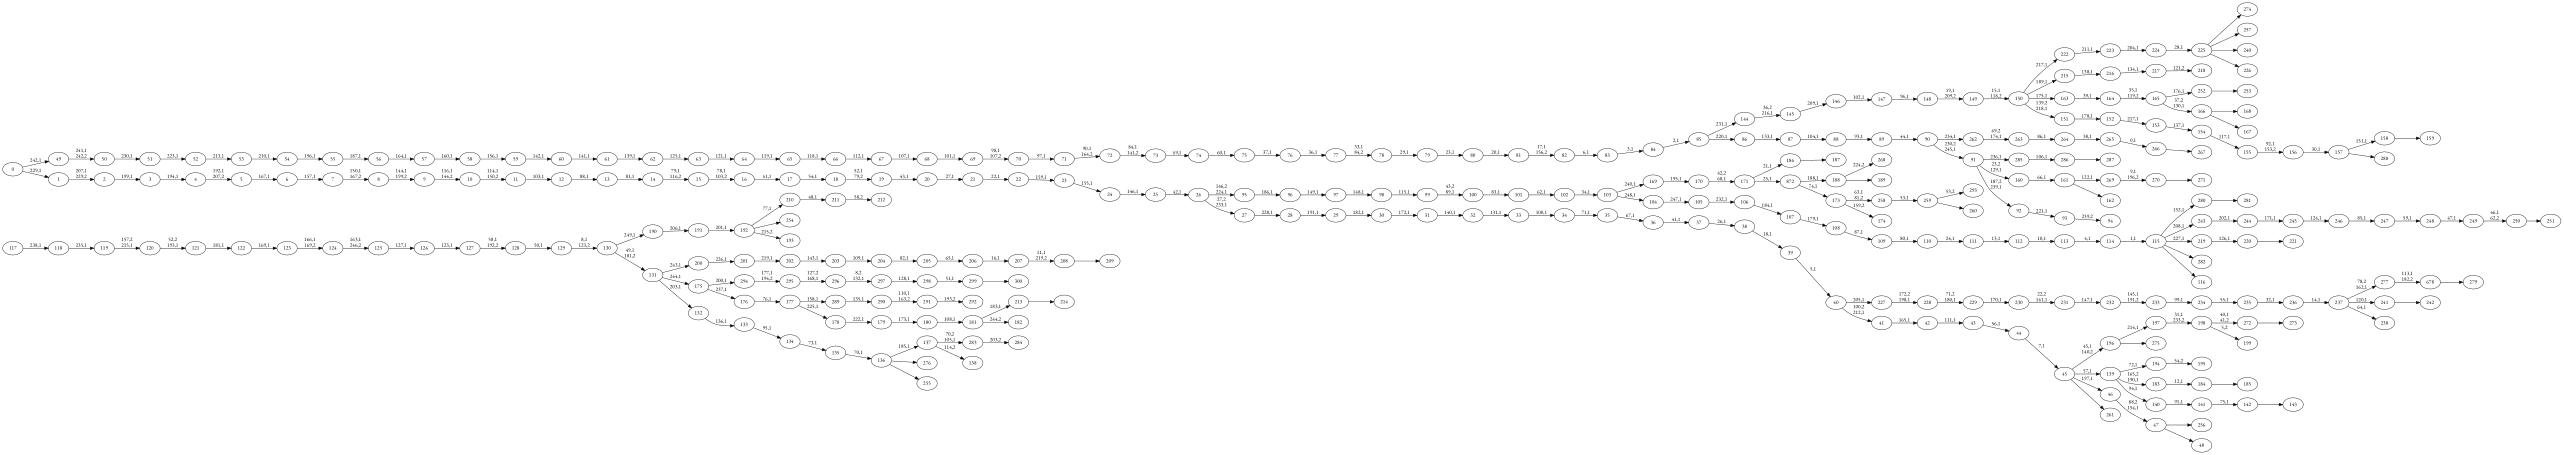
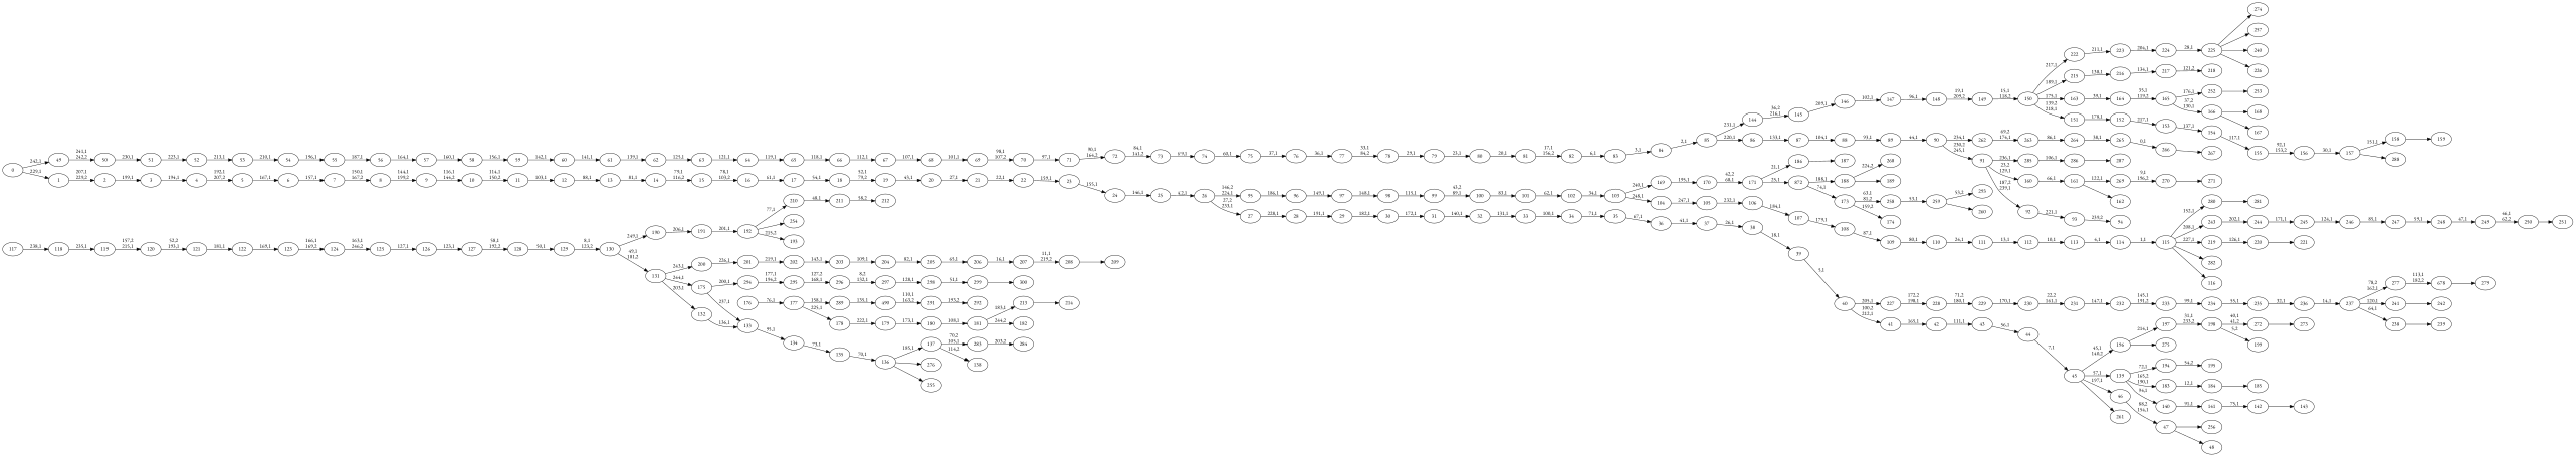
  digraph {
    fontname="EB Garamond"
    rankdir=LR
    node [fontname="EB Garamond"]
    edge [fontname="EB Garamond"]
    299
    300
    298
    297
    296
    295
    294
    291
    292
-   290
+   290 [label=490]
    289
    286
    287
    285
    283
    284
    280
    281
    n19 [label=678]
    279
    277
    272
    273
    270
    271
    269
    266
    267
    265
    264
    263
    262
    259
    293
    260
    258
    252
    253
    250
    251
    249
    248
    247
    246
    245
    244
    243
    241
    242
    238
+   239
    237
    236
    235
    234
    233
    232
    231
    230
    229
    228
    227
    225
    274
    257
    240
    226
    224
    223
    222
    220
    221
    219
    217
    218
    216
    215
    213
    214
    211
    212
    210
    208
    209
    207
    206
    205
    204
    203
    202
    201
    200
    198
    199
    197
    196
    275
    194
    195
    192
    254
    193
    191
    190
    188
    268
    189
    186
    187
    184
    185
    183
    181
    182
    180
    179
    178
    177
    176
    175
    173
    174
    n123 [label=872]
    171
    170
    169
    166
    168
    167
    165
    164
    163
    161
    162
    160
    158
    159
    157
    288
    156
    155
    154
    153
    152
    151
    150
    149
    148
    147
    146
    145
    144
    142
    143
    141
    140
    139
    137
    138
    136
    276
    255
    135
    134
    133
    132
    131
    130
    129
    128
    127
    126
    125
    124
    123
    122
    121
    120
    119
    118
    117
    115
    282
    116
    114
    113
    112
    111
    110
    109
    108
    107
    106
    105
    104
    103
    102
    101
    100
    99
    98
    97
    96
    95
    93
    94
    92
    91
    90
    89
    88
    87
    86
    85
    84
    83
    82
    81
    80
    79
    78
    77
    76
    75
    74
    73
    72
    71
    70
    69
    68
    67
    66
    65
    64
    63
    62
    61
    60
    59
    58
    57
    56
    55
    54
    53
    52
    51
    50
    49
    47
    256
    48
    46
    45
    261
    44
    43
    42
    41
    40
    39
    38
    37
    36
    35
    34
    33
    32
    31
    30
    29
    28
    27
    26
    25
    24
    23
    22
    21
    20
    19
    18
    17
    16
    15
    14
    13
    12
    11
    10
    9
    8
    7
    6
    5
    4
    3
    2
    1
    0
    299 -> 300
    298 -> 299 [label="51,1"]
    297 -> 298 [label="128,1"]
    296 -> 297 [label="8,2\n132,1"]
    295 -> 296 [label="127,2\n168,1"]
    294 -> 295 [label="177,1\n194,2"]
    291 -> 292 [label="193,2"]
    290 -> 291 [label="110,1\n163,2"]
    289 -> 290 [label="135,1"]
    286 -> 287
    285 -> 286 [label="106,1"]
    283 -> 284 [label="203,2"]
    280 -> 281
    n19 -> 279
    277 -> n19 [label="113,1\n182,2"]
    272 -> 273
    270 -> 271
    269 -> 270 [label="9,1\n196,2"]
    266 -> 267
    265 -> 266 [label="0,1"]
    264 -> 265 [label="38,1"]
    263 -> 264 [label="86,1"]
    262 -> 263 [label="69,2\n174,1"]
    259 -> 293 [label="53,2"]
    259 -> 260
    258 -> 259 [label="53,1"]
    252 -> 253
    250 -> 251
    249 -> 250 [label="46,1\n62,2"]
    248 -> 249 [label="47,1"]
    247 -> 248 [label="59,1"]
    246 -> 247 [label="85,1"]
    245 -> 246 [label="124,1"]
    244 -> 245 [label="171,1"]
    243 -> 244 [label="202,1"]
    241 -> 242
+   238 -> 239
    237 -> 277 [label="78,2\n162,1"]
    237 -> 241 [label="120,1"]
    237 -> 238 [label="64,1"]
    236 -> 237 [label="14,1"]
    235 -> 236 [label="32,1"]
    234 -> 235 [label="55,1"]
    233 -> 234 [label="99,1"]
    232 -> 233 [label="145,1\n191,2"]
    231 -> 232 [label="147,1"]
    230 -> 231 [label="22,2\n161,1"]
    229 -> 230 [label="170,1"]
    228 -> 229 [label="71,2\n180,1"]
    227 -> 228 [label="172,2\n198,1"]
    225 -> 274
    225 -> 257
    225 -> 240
    225 -> 226
    224 -> 225 [label="28,1"]
    223 -> 224 [label="204,1"]
    222 -> 223 [label="211,1"]
    220 -> 221
    219 -> 220 [label="126,1"]
    217 -> 218 [label="121,2"]
    216 -> 217 [label="134,1"]
    215 -> 216 [label="138,1"]
    213 -> 214
    211 -> 212 [label="58,2"]
    210 -> 211 [label="48,1"]
    208 -> 209
    207 -> 208 [label="11,1\n219,2"]
    206 -> 207 [label="16,1"]
    205 -> 206 [label="65,1"]
    204 -> 205 [label="82,1"]
    203 -> 204 [label="109,1"]
    202 -> 203 [label="143,1"]
    201 -> 202 [label="219,1"]
    200 -> 201 [label="226,1"]
    198 -> 272 [label="40,1\n41,2"]
    198 -> 199 [label="5,2"]
    197 -> 198 [label="31,1\n233,2"]
    196 -> 197 [label="214,1"]
    196 -> 275
    194 -> 195 [label="54,2"]
    192 -> 210 [label="77,1"]
    192 -> 254
    192 -> 193 [label="215,2"]
    191 -> 192 [label="201,1"]
    190 -> 191 [label="206,1"]
    188 -> 268 [label="224,2"]
    188 -> 189
    186 -> 187
    184 -> 185
    183 -> 184 [label="12,1"]
    181 -> 213 [label="183,1"]
    181 -> 182 [label="244,2"]
    180 -> 181 [label="108,1"]
    179 -> 180 [label="173,1"]
    178 -> 179 [label="222,1"]
    177 -> 289 [label="158,1"]
    177 -> 178 [label="225,1"]
    176 -> 177 [label="76,1"]
    175 -> 294 [label="200,1"]
-   175 -> 176 [label="237,1"]
+   175 -> 133 [label="237,1"]
    173 -> 258 [label="63,1\n81,2"]
    173 -> 174 [label="159,2"]
    n123 -> 188 [label="188,1"]
    n123 -> 173 [label="74,1"]
    171 -> 186 [label="21,1"]
    171 -> n123 [label="25,1"]
    170 -> 171 [label="42,2\n68,1"]
    169 -> 170 [label="195,1"]
    166 -> 168
    166 -> 167
    165 -> 252 [label="176,1"]
    165 -> 166 [label="37,2\n130,1"]
    164 -> 165 [label="35,1\n119,2"]
    163 -> 164 [label="39,1"]
    161 -> 269 [label="122,1"]
    161 -> 162
    160 -> 161 [label="66,1"]
    158 -> 159
    157 -> 158 [label="151,1"]
    157 -> 288
    156 -> 157 [label="30,1"]
    155 -> 156 [label="92,1\n153,2"]
    154 -> 155 [label="117,1"]
    153 -> 154 [label="137,1"]
    152 -> 153 [label="217,1"]
    151 -> 152 [label="178,1"]
    150 -> 222 [label="217,1"]
    150 -> 215 [label="189,1"]
    150 -> 163 [label="175,1"]
    150 -> 151 [label="139,2\n218,1"]
    149 -> 150 [label="15,1\n118,2"]
    148 -> 149 [label="19,1\n209,2"]
    147 -> 148 [label="96,1"]
    146 -> 147 [label="102,1"]
    145 -> 146 [label="209,1"]
    144 -> 145 [label="36,2\n216,1"]
    142 -> 143
    141 -> 142 [label="75,1"]
    140 -> 141 [label="91,1"]
    139 -> 194 [label="72,1"]
    139 -> 183 [label="165,2\n190,1"]
    139 -> 140 [label="94,1"]
    137 -> 283 [label="70,2\n105,1"]
    137 -> 138 [label="114,2"]
    136 -> 137 [label="185,1"]
    136 -> 276
    136 -> 255
    135 -> 136 [label="70,1"]
    134 -> 135 [label="73,1"]
    133 -> 134 [label="95,1"]
    132 -> 133 [label="136,1"]
    131 -> 200 [label="243,1"]
    131 -> 175 [label="244,1"]
    131 -> 132 [label="203,1"]
    130 -> 190 [label="249,1"]
    130 -> 131 [label="49,1\n181,2"]
    129 -> 130 [label="8,1\n123,2"]
    128 -> 129 [label="50,1"]
    127 -> 128 [label="58,1\n192,2"]
    126 -> 127 [label="123,1"]
    125 -> 126 [label="127,1"]
    124 -> 125 [label="163,1\n246,2"]
    123 -> 124 [label="166,1\n169,2"]
    122 -> 123 [label="169,1"]
    121 -> 122 [label="181,1"]
    120 -> 121 [label="52,2\n193,1"]
    119 -> 120 [label="157,2\n215,1"]
    118 -> 119 [label="235,1"]
    117 -> 118 [label="238,1"]
    115 -> 280 [label="152,1"]
    115 -> 243 [label="208,1"]
    115 -> 219 [label="227,1"]
    115 -> 282
    115 -> 116
    114 -> 115 [label="1,1"]
    113 -> 114 [label="4,1"]
    112 -> 113 [label="10,1"]
    111 -> 112 [label="13,1"]
    110 -> 111 [label="24,1"]
    109 -> 110 [label="80,1"]
    108 -> 109 [label="87,1"]
    107 -> 108 [label="179,1"]
    106 -> 107 [label="184,1"]
    105 -> 106 [label="232,1"]
    104 -> 105 [label="247,1"]
    103 -> 169 [label="240,1"]
    103 -> 104 [label="248,1"]
    102 -> 103 [label="34,1"]
    101 -> 102 [label="62,1"]
    100 -> 101 [label="83,1"]
    99 -> 100 [label="43,2\n89,1"]
    98 -> 99 [label="115,1"]
    97 -> 98 [label="148,1"]
    96 -> 97 [label="149,1"]
    95 -> 96 [label="186,1"]
    93 -> 94 [label="239,2"]
    92 -> 93 [label="221,1"]
    91 -> 285 [label="236,1"]
    91 -> 160 [label="23,2\n129,1"]
    91 -> 92 [label="187,2\n239,1"]
    90 -> 262 [label="234,1"]
    90 -> 91 [label="230,2\n245,1"]
    89 -> 90 [label="44,1"]
    88 -> 89 [label="93,1"]
    87 -> 88 [label="104,1"]
    86 -> 87 [label="133,1"]
    85 -> 144 [label="231,1"]
    85 -> 86 [label="220,1"]
    84 -> 85 [label="2,1"]
    83 -> 84 [label="3,1"]
    82 -> 83 [label="6,1"]
    81 -> 82 [label="17,1\n156,2"]
    80 -> 81 [label="20,1"]
    79 -> 80 [label="23,1"]
    78 -> 79 [label="29,1"]
    77 -> 78 [label="33,1\n84,2"]
    76 -> 77 [label="36,1"]
    75 -> 76 [label="37,1"]
    74 -> 75 [label="60,1"]
    73 -> 74 [label="69,1"]
    72 -> 73 [label="84,1\n141,2"]
    71 -> 72 [label="90,1\n164,2"]
    70 -> 71 [label="97,1"]
    69 -> 70 [label="98,1\n107,2"]
    68 -> 69 [label="101,1"]
    67 -> 68 [label="107,1"]
    66 -> 67 [label="112,1"]
    65 -> 66 [label="118,1"]
    64 -> 65 [label="119,1"]
    63 -> 64 [label="121,1"]
    62 -> 63 [label="125,1"]
    61 -> 62 [label="139,1"]
    60 -> 61 [label="141,1"]
    59 -> 60 [label="142,1"]
    58 -> 59 [label="156,1"]
    57 -> 58 [label="160,1"]
    56 -> 57 [label="164,1"]
    55 -> 56 [label="187,1"]
    54 -> 55 [label="196,1"]
    53 -> 54 [label="210,1"]
    52 -> 53 [label="213,1"]
    51 -> 52 [label="223,1"]
    50 -> 51 [label="230,1"]
    49 -> 50 [label="241,1\n242,2"]
    47 -> 256
    47 -> 48
    46 -> 47 [label="88,2\n154,1"]
    45 -> 196 [label="45,1\n140,2"]
    45 -> 139 [label="57,1"]
    45 -> 46 [label="197,1"]
    45 -> 261
    44 -> 45 [label="7,1"]
    43 -> 44 [label="56,1"]
    42 -> 43 [label="111,1"]
    41 -> 42 [label="165,1"]
    40 -> 227 [label="205,1"]
    40 -> 41 [label="100,2\n212,1"]
    39 -> 40 [label="5,1"]
    38 -> 39 [label="18,1"]
    37 -> 38 [label="26,1"]
    36 -> 37 [label="41,1"]
    35 -> 36 [label="67,1"]
    34 -> 35 [label="71,1"]
    33 -> 34 [label="100,1"]
    32 -> 33 [label="131,1"]
    31 -> 32 [label="140,1"]
    30 -> 31 [label="172,1"]
    29 -> 30 [label="182,1"]
    28 -> 29 [label="191,1"]
    27 -> 28 [label="228,1"]
    26 -> 95 [label="146,2\n224,1"]
    26 -> 27 [label="27,2\n233,1"]
    25 -> 26 [label="42,1"]
    24 -> 25 [label="146,1"]
    23 -> 24 [label="155,1"]
    22 -> 23 [label="159,1"]
    21 -> 22 [label="22,1"]
    20 -> 21 [label="27,1"]
    19 -> 20 [label="43,1"]
    18 -> 19 [label="52,1\n79,2"]
    17 -> 18 [label="54,1"]
    16 -> 17 [label="61,1"]
    15 -> 16 [label="78,1\n103,2"]
    14 -> 15 [label="79,1\n116,2"]
    13 -> 14 [label="81,1"]
    12 -> 13 [label="88,1"]
    11 -> 12 [label="103,1"]
    10 -> 11 [label="114,1\n150,2"]
    9 -> 10 [label="116,1\n144,2"]
    8 -> 9 [label="144,1\n199,2"]
    7 -> 8 [label="150,1\n167,2"]
    6 -> 7 [label="157,1"]
    5 -> 6 [label="167,1"]
    4 -> 5 [label="192,1\n207,2"]
    3 -> 4 [label="194,1"]
    2 -> 3 [label="199,1"]
    1 -> 2 [label="207,1\n229,2"]
    0 -> 49 [label="242,1"]
    0 -> 1 [label="229,1"]
  }
